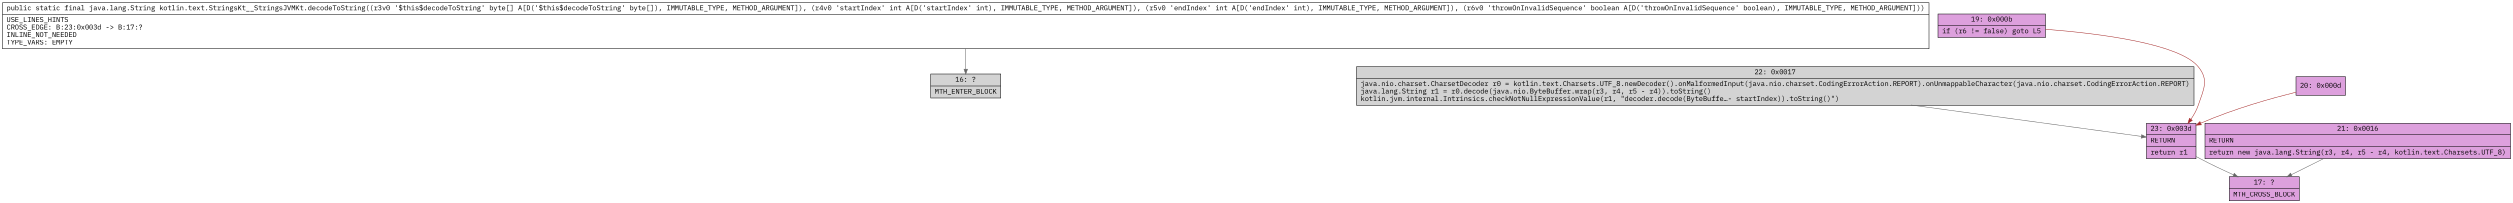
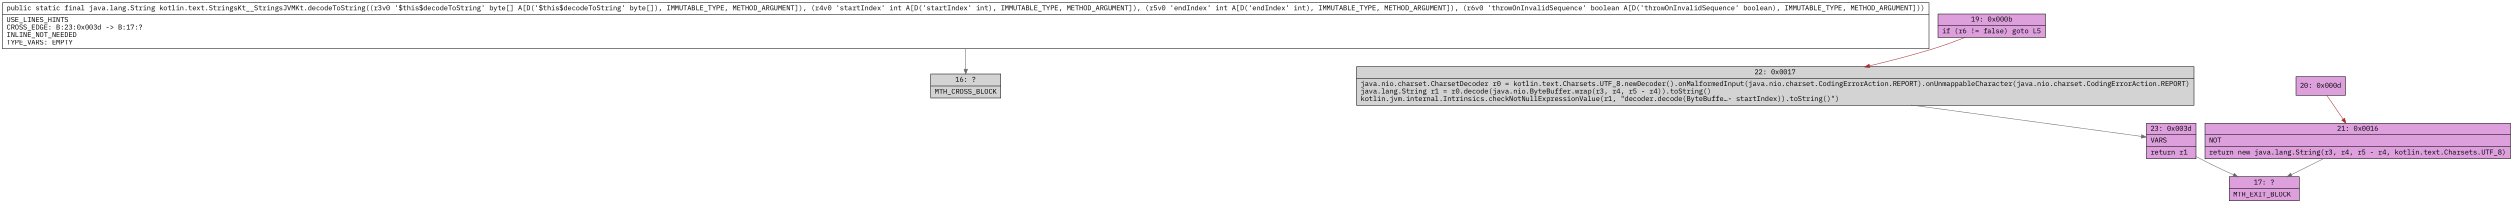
  digraph {
    fontname="IBM Plex Mono"
    node [fillcolor=plum fontname="IBM Plex Mono" shape=record style=filled]
    edge [color=gray40 fontname="IBM Plex Mono"]
-   n1 [fillcolor=lightgrey label="{16\:\ ?|MTH_ENTER_BLOCK\l}"]
+   n1 [fillcolor=lightgrey label="{16\:\ ?|MTH_CROSS_BLOCK\l}"]
    n2 [label="{19\:\ 0x000b|if (r6 != false) goto L5\l}"]
    n3 [fillcolor=lightgrey label="{22\:\ 0x0017|java.nio.charset.CharsetDecoder r0 = kotlin.text.Charsets.UTF_8.newDecoder().onMalformedInput(java.nio.charset.CodingErrorAction.REPORT).onUnmappableCharacter(java.nio.charset.CodingErrorAction.REPORT)\ljava.lang.String r1 = r0.decode(java.nio.ByteBuffer.wrap(r3, r4, r5 \- r4)).toString()\lkotlin.jvm.internal.Intrinsics.checkNotNullExpressionValue(r1, \"decoder.decode(ByteBuffe…\- startIndex)).toString()\")\l}"]
    n4 [label="{20\:\ 0x000d}"]
-   n5 [label="{21\:\ 0x0016|RETURN\l|return new java.lang.String(r3, r4, r5 \- r4, kotlin.text.Charsets.UTF_8)\l}"]
-   n6 [label="{23\:\ 0x003d|RETURN\l|return r1\l}"]
-   n7 [label="{17\:\ ?|MTH_CROSS_BLOCK\l}"]
+   n5 [label="{21\:\ 0x0016|NOT\l|return new java.lang.String(r3, r4, r5 \- r4, kotlin.text.Charsets.UTF_8)\l}"]
+   n6 [label="{23\:\ 0x003d|VARS\l|return r1\l}"]
+   n7 [label="{17\:\ ?|MTH_EXIT_BLOCK\l}"]
    n8 [fillcolor=white label="{public static final java.lang.String kotlin.text.StringsKt__StringsJVMKt.decodeToString((r3v0 '$this$decodeToString' byte[] A[D('$this$decodeToString' byte[]), IMMUTABLE_TYPE, METHOD_ARGUMENT]), (r4v0 'startIndex' int A[D('startIndex' int), IMMUTABLE_TYPE, METHOD_ARGUMENT]), (r5v0 'endIndex' int A[D('endIndex' int), IMMUTABLE_TYPE, METHOD_ARGUMENT]), (r6v0 'throwOnInvalidSequence' boolean A[D('throwOnInvalidSequence' boolean), IMMUTABLE_TYPE, METHOD_ARGUMENT]))  | USE_LINES_HINTS\lCROSS_EDGE: B:23:0x003d \-\> B:17:?\lINLINE_NOT_NEEDED\lTYPE_VARS: EMPTY\l}"]
-   n2 -> n6 [color=brown]
+   n2 -> n3 [color=brown]
    n3 -> n6
-   n4 -> n6 [color=brown]
+   n4 -> n5 [color=brown]
    n5 -> n7
    n6 -> n7
    n8 -> n1
  }
